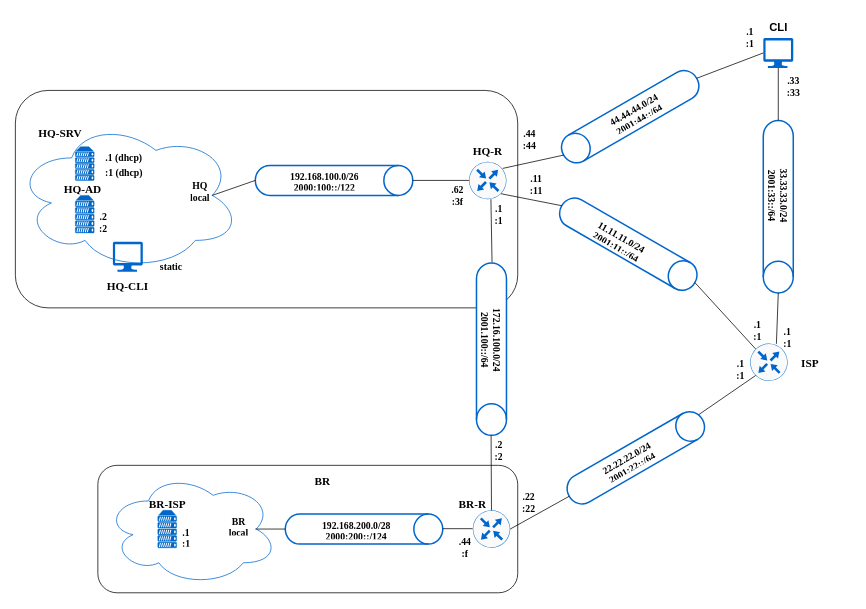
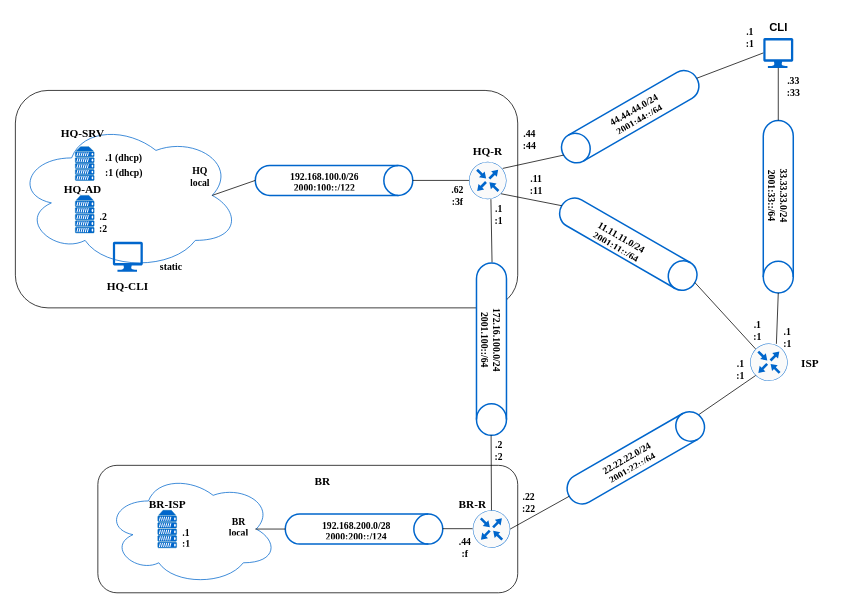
  <mxCell id="0" />
  <mxCell id="1" parent="0" />
  <mxCell id="2" value="" style="rounded=1;whiteSpace=wrap;html=1;fontFamily=Lucida Console;fontSize=13;fontStyle=1" parent="1" vertex="1"><mxGeometry x="20" y="120" width="670" height="290" as="geometry" /></mxCell>
  <mxCell id="3" value="" style="strokeWidth=2;html=1;shape=mxgraph.flowchart.direct_data;whiteSpace=wrap;fontFamily=Lucida Console;fontSize=13;fontStyle=1;strokeColor=#0066CC;" parent="1" vertex="1"><mxGeometry x="340" y="220" width="210" height="40" as="geometry" /></mxCell>
  <mxCell id="4" value="" style="ellipse;shape=cloud;whiteSpace=wrap;html=1;fontFamily=Lucida Console;fontSize=13;fontStyle=1;strokeColor=#0066CC;" parent="1" vertex="1"><mxGeometry x="20" y="160" width="300" height="200" as="geometry" /></mxCell>
  <mxCell id="5" value="" style="verticalLabelPosition=bottom;html=1;verticalAlign=top;align=center;strokeColor=none;fillColor=#0066CC;shape=mxgraph.azure.computer;pointerEvents=1;fontFamily=Lucida Console;fontSize=13;fontStyle=1" parent="1" vertex="1"><mxGeometry x="150" y="321.75" width="40" height="40" as="geometry" /></mxCell>
  <mxCell id="6" value="" style="endArrow=none;html=1;rounded=0;exitX=0.875;exitY=0.5;exitDx=0;exitDy=0;exitPerimeter=0;entryX=0;entryY=0.5;entryDx=0;entryDy=0;entryPerimeter=0;fontFamily=Lucida Console;fontSize=13;fontStyle=1" parent="1" source="4" target="3" edge="1"><mxGeometry width="50" height="50" relative="1" as="geometry"><mxPoint x="210" y="300" as="sourcePoint" /><mxPoint x="260" y="250" as="targetPoint" /><Array as="points" /></mxGeometry></mxCell>
- <mxCell id="7" value="HQ-SRV" style="text;html=1;strokeColor=none;fillColor=none;align=center;verticalAlign=middle;whiteSpace=wrap;overflow=hidden;fontFamily=Lucida Console;fontSize=15;fontStyle=1" parent="1" vertex="1"><mxGeometry x="40" y="165" width="80" height="20" as="geometry" /></mxCell>
+ <mxCell id="7" value="HQ-SRV" style="text;html=1;strokeColor=none;fillColor=none;align=center;verticalAlign=middle;whiteSpace=wrap;overflow=hidden;fontFamily=Lucida Console;fontSize=15;fontStyle=1" parent="1" vertex="1"><mxGeometry x="70" y="165" width="80" height="20" as="geometry" /></mxCell>
  <mxCell id="8" value="HQ-AD" style="text;html=1;strokeColor=none;fillColor=none;align=center;verticalAlign=middle;whiteSpace=wrap;overflow=hidden;fontFamily=Lucida Console;fontSize=15;fontStyle=1" parent="1" vertex="1"><mxGeometry x="70" y="240" width="80" height="20" as="geometry" /></mxCell>
  <mxCell id="9" value="HQ-CLI" style="text;html=1;strokeColor=none;fillColor=none;align=center;verticalAlign=middle;whiteSpace=wrap;overflow=hidden;fontFamily=Lucida Console;fontSize=15;fontStyle=1" parent="1" vertex="1"><mxGeometry x="130" y="370" width="80" height="20" as="geometry" /></mxCell>
  <mxCell id="10" value=".1 (dhcp&lt;span style=&quot;background-color: initial; font-size: 13px;&quot;&gt;)&lt;/span&gt;" style="text;html=1;strokeColor=none;fillColor=none;align=center;verticalAlign=middle;whiteSpace=wrap;overflow=hidden;fontFamily=Lucida Console;fontSize=13;fontStyle=1" parent="1" vertex="1"><mxGeometry x="120" y="200" width="90" height="20" as="geometry" /></mxCell>
  <mxCell id="11" value=":1 (dhcp&lt;span style=&quot;background-color: initial; font-size: 13px;&quot;&gt;)&lt;/span&gt;" style="text;html=1;strokeColor=none;fillColor=none;align=center;verticalAlign=middle;whiteSpace=wrap;overflow=hidden;fontFamily=Lucida Console;fontSize=13;fontStyle=1" parent="1" vertex="1"><mxGeometry x="120" y="220" width="90" height="20" as="geometry" /></mxCell>
  <mxCell id="12" value="&lt;div style=&quot;font-size: 13px;&quot;&gt;.2&lt;/div&gt;:2" style="text;html=1;strokeColor=none;fillColor=none;align=center;verticalAlign=middle;whiteSpace=wrap;overflow=hidden;fontFamily=Lucida Console;fontSize=13;fontStyle=1" parent="1" vertex="1"><mxGeometry x="110" y="270" width="55" height="51.75" as="geometry" /></mxCell>
- <mxCell id="13" value="HQ&lt;div style=&quot;font-size: 13px;&quot;&gt;local&lt;/div&gt;" style="text;html=1;strokeColor=none;fillColor=none;align=center;verticalAlign=middle;whiteSpace=wrap;overflow=hidden;fontFamily=Lucida Console;fontSize=13;fontStyle=1" parent="1" vertex="1"><mxGeometry x="240" y="235" width="52.5" height="40" as="geometry" /></mxCell>
+ <mxCell id="13" value="HQ&lt;div style=&quot;font-size: 13px;&quot;&gt;local&lt;/div&gt;" style="text;html=1;strokeColor=none;fillColor=none;align=center;verticalAlign=middle;whiteSpace=wrap;overflow=hidden;fontFamily=Lucida Console;fontSize=13;fontStyle=1" parent="1" vertex="1"><mxGeometry x="240" y="215" width="52.5" height="40" as="geometry" /></mxCell>
  <mxCell id="14" value="192.168.100.0/26&lt;div style=&quot;font-size: 13px;&quot;&gt;2000:100::/122&lt;/div&gt;" style="text;html=1;strokeColor=none;fillColor=none;align=center;verticalAlign=middle;whiteSpace=wrap;overflow=hidden;fontFamily=Lucida Console;fontSize=13;fontStyle=1" parent="1" vertex="1"><mxGeometry x="355" y="225" width="155" height="30" as="geometry" /></mxCell>
  <mxCell id="15" value="" style="sketch=0;points=[[0.5,0,0],[1,0.5,0],[0.5,1,0],[0,0.5,0],[0.145,0.145,0],[0.856,0.145,0],[0.855,0.856,0],[0.145,0.855,0]];verticalLabelPosition=bottom;html=1;verticalAlign=top;aspect=fixed;align=center;pointerEvents=1;shape=mxgraph.cisco19.rect;prIcon=router;fillColor=#FAFAFA;strokeColor=#0066CC;fontFamily=Lucida Console;fontSize=13;fontStyle=1" parent="1" vertex="1"><mxGeometry x="625" y="215" width="50" height="50" as="geometry" /></mxCell>
  <mxCell id="16" value="HQ-R" style="text;html=1;strokeColor=none;fillColor=none;align=center;verticalAlign=middle;whiteSpace=wrap;overflow=hidden;fontFamily=Lucida Console;fontSize=15;fontStyle=1" parent="1" vertex="1"><mxGeometry x="610" y="190" width="80" height="20" as="geometry" /></mxCell>
  <mxCell id="17" value=".62&lt;div style=&quot;font-size: 13px;&quot;&gt;:3f&lt;/div&gt;" style="text;html=1;strokeColor=none;fillColor=none;align=center;verticalAlign=middle;whiteSpace=wrap;overflow=hidden;fontFamily=Lucida Console;fontSize=13;fontStyle=1" parent="1" vertex="1"><mxGeometry x="570" y="240" width="80" height="40" as="geometry" /></mxCell>
  <mxCell id="18" value="" style="endArrow=none;html=1;rounded=0;exitX=1;exitY=0.5;exitDx=0;exitDy=0;entryX=0;entryY=0.5;entryDx=0;entryDy=0;entryPerimeter=0;exitPerimeter=0;fontFamily=Lucida Console;fontSize=13;fontStyle=1" parent="1" source="3" target="15" edge="1"><mxGeometry width="50" height="50" relative="1" as="geometry"><mxPoint x="500" y="245" as="sourcePoint" /><mxPoint x="540" y="240" as="targetPoint" /><Array as="points" /></mxGeometry></mxCell>
  <mxCell id="19" value=".1&lt;div style=&quot;font-size: 13px;&quot;&gt;:1&lt;/div&gt;" style="text;html=1;strokeColor=none;fillColor=none;align=center;verticalAlign=middle;whiteSpace=wrap;overflow=hidden;fontFamily=Lucida Console;fontSize=13;fontStyle=1" parent="1" vertex="1"><mxGeometry x="630" y="265" width="70" height="40" as="geometry" /></mxCell>
  <mxCell id="20" value="" style="rounded=1;whiteSpace=wrap;html=1;fontFamily=Lucida Console;fontSize=13;fontStyle=1" parent="1" vertex="1"><mxGeometry x="130" y="620" width="560" height="170" as="geometry" /></mxCell>
  <mxCell id="21" value="" style="ellipse;shape=cloud;whiteSpace=wrap;html=1;fontFamily=Lucida Console;fontSize=13;fontStyle=1;strokeColor=#0066CC;" parent="1" vertex="1"><mxGeometry x="140" y="630" width="230" height="150" as="geometry" /></mxCell>
  <mxCell id="22" value="BR-ISP" style="text;html=1;strokeColor=none;fillColor=none;align=center;verticalAlign=middle;whiteSpace=wrap;overflow=hidden;fontFamily=Lucida Console;fontSize=15;fontStyle=1" parent="1" vertex="1"><mxGeometry x="182.5" y="660" width="80" height="20" as="geometry" /></mxCell>
  <mxCell id="23" value="BR&lt;div style=&quot;font-size: 13px;&quot;&gt;local&lt;/div&gt;" style="text;html=1;strokeColor=none;fillColor=none;align=center;verticalAlign=middle;whiteSpace=wrap;overflow=hidden;fontFamily=Lucida Console;fontSize=13;fontStyle=1" parent="1" vertex="1"><mxGeometry x="292.5" y="685" width="50" height="30" as="geometry" /></mxCell>
  <mxCell id="24" value="" style="strokeWidth=2;html=1;shape=mxgraph.flowchart.direct_data;whiteSpace=wrap;fontFamily=Lucida Console;fontSize=13;fontStyle=1;strokeColor=#0066CC;" parent="1" vertex="1"><mxGeometry x="380" y="685" width="210" height="40" as="geometry" /></mxCell>
  <mxCell id="25" value="" style="endArrow=none;html=1;rounded=0;fontFamily=Lucida Console;fontSize=13;fontStyle=1" parent="1" edge="1"><mxGeometry width="50" height="50" relative="1" as="geometry"><mxPoint x="340" y="705" as="sourcePoint" /><mxPoint x="380" y="705" as="targetPoint" /><Array as="points" /></mxGeometry></mxCell>
  <mxCell id="26" value="" style="endArrow=none;html=1;rounded=0;exitX=0.25;exitY=0;exitDx=0;exitDy=0;fontFamily=Lucida Console;fontSize=13;fontStyle=1" parent="1" edge="1"><mxGeometry width="50" height="50" relative="1" as="geometry"><mxPoint x="590" y="704.5" as="sourcePoint" /><mxPoint x="630" y="704.5" as="targetPoint" /><Array as="points" /></mxGeometry></mxCell>
  <mxCell id="27" value="" style="sketch=0;points=[[0.5,0,0],[1,0.5,0],[0.5,1,0],[0,0.5,0],[0.145,0.145,0],[0.856,0.145,0],[0.855,0.856,0],[0.145,0.855,0]];verticalLabelPosition=bottom;html=1;verticalAlign=top;aspect=fixed;align=center;pointerEvents=1;shape=mxgraph.cisco19.rect;prIcon=router;fillColor=#FAFAFA;strokeColor=#0066CC;fontFamily=Lucida Console;fontSize=13;fontStyle=1" parent="1" vertex="1"><mxGeometry x="630" y="680" width="50" height="50" as="geometry" /></mxCell>
  <mxCell id="28" value="BR&lt;span style=&quot;background-color: initial; font-size: 15px;&quot;&gt;-R&lt;/span&gt;" style="text;html=1;strokeColor=none;fillColor=none;align=center;verticalAlign=middle;whiteSpace=wrap;overflow=hidden;fontFamily=Lucida Console;fontSize=15;fontStyle=1" parent="1" vertex="1"><mxGeometry x="600" y="660" width="60" height="20" as="geometry" /></mxCell>
  <mxCell id="29" value=".44&lt;div style=&quot;font-size: 13px;&quot;&gt;:f&lt;/div&gt;" style="text;html=1;strokeColor=none;fillColor=none;align=center;verticalAlign=middle;whiteSpace=wrap;overflow=hidden;fontFamily=Lucida Console;fontSize=13;fontStyle=1" parent="1" vertex="1"><mxGeometry x="580" y="710" width="80" height="40" as="geometry" /></mxCell>
  <mxCell id="30" value="192.168.200.0/28&lt;div style=&quot;font-size: 13px;&quot;&gt;2000:200::/124&lt;/div&gt;" style="text;html=1;strokeColor=none;fillColor=none;align=center;verticalAlign=middle;whiteSpace=wrap;overflow=hidden;fontFamily=Lucida Console;fontSize=13;fontStyle=1" parent="1" vertex="1"><mxGeometry x="400" y="690" width="150" height="30" as="geometry" /></mxCell>
  <mxCell id="31" value="" style="strokeWidth=2;html=1;shape=mxgraph.flowchart.direct_data;whiteSpace=wrap;direction=south;fontFamily=Lucida Console;fontSize=13;fontStyle=1;strokeColor=#0066CC;" parent="1" vertex="1"><mxGeometry x="635" y="350" width="40" height="230" as="geometry" /></mxCell>
  <mxCell id="32" value="" style="endArrow=none;html=1;rounded=0;exitX=0.25;exitY=0;exitDx=0;exitDy=0;entryX=0.5;entryY=0;entryDx=0;entryDy=0;entryPerimeter=0;fontFamily=Lucida Console;fontSize=13;fontStyle=1" parent="1" target="27" edge="1"><mxGeometry width="50" height="50" relative="1" as="geometry"><mxPoint x="654.5" y="580" as="sourcePoint" /><mxPoint x="654.5" y="611" as="targetPoint" /><Array as="points" /></mxGeometry></mxCell>
  <mxCell id="33" value="172.16.100.0/24&lt;div style=&quot;font-size: 13px;&quot;&gt;2001.100::/64&lt;/div&gt;" style="text;html=1;strokeColor=none;fillColor=none;align=center;verticalAlign=middle;whiteSpace=wrap;overflow=hidden;rotation=90;fontFamily=Lucida Console;fontSize=13;fontStyle=1" parent="1" vertex="1"><mxGeometry x="563.75" y="432.5" width="182.5" height="40" as="geometry" /></mxCell>
  <mxCell id="34" value=".44&lt;div style=&quot;font-size: 13px;&quot;&gt;:44&lt;/div&gt;" style="text;html=1;strokeColor=none;fillColor=none;align=center;verticalAlign=middle;whiteSpace=wrap;overflow=hidden;fontFamily=Lucida Console;fontSize=13;fontStyle=1" parent="1" vertex="1"><mxGeometry x="666.25" y="165" width="80" height="40" as="geometry" /></mxCell>
  <mxCell id="35" value=".11&lt;div style=&quot;font-size: 13px;&quot;&gt;:11&lt;/div&gt;" style="text;html=1;strokeColor=none;fillColor=none;align=center;verticalAlign=middle;whiteSpace=wrap;overflow=hidden;fontFamily=Lucida Console;fontSize=13;fontStyle=1" parent="1" vertex="1"><mxGeometry x="675" y="225" width="80" height="40" as="geometry" /></mxCell>
  <mxCell id="36" value="" style="strokeWidth=2;html=1;shape=mxgraph.flowchart.direct_data;whiteSpace=wrap;direction=east;rotation=-210;fontFamily=Lucida Console;fontSize=13;fontStyle=1;strokeColor=#0066CC;" parent="1" vertex="1"><mxGeometry x="737.5" y="135" width="205" height="40" as="geometry" /></mxCell>
  <mxCell id="37" value="" style="endArrow=none;html=1;rounded=0;fontFamily=Lucida Console;fontSize=13;fontStyle=1;entryX=1;entryY=0.5;entryDx=0;entryDy=0;entryPerimeter=0;" parent="1" edge="1" target="36"><mxGeometry width="50" height="50" relative="1" as="geometry"><mxPoint x="670" y="224" as="sourcePoint" /><mxPoint x="740" y="215" as="targetPoint" /><Array as="points" /></mxGeometry></mxCell>
  <mxCell id="38" value="44.44.44.0/24&lt;div style=&quot;font-size: 13px;&quot;&gt;2001:44::/64&lt;/div&gt;" style="text;html=1;strokeColor=none;fillColor=none;align=center;verticalAlign=middle;whiteSpace=wrap;overflow=hidden;rotation=-30;fontFamily=Lucida Console;fontSize=13;fontStyle=1" parent="1" vertex="1"><mxGeometry x="771.25" y="135" width="152.5" height="30" as="geometry" /></mxCell>
  <mxCell id="39" value="" style="verticalLabelPosition=bottom;html=1;verticalAlign=top;align=center;strokeColor=none;fillColor=#0066CC;shape=mxgraph.azure.computer;pointerEvents=1;fontFamily=Lucida Console;fontSize=13;fontStyle=1" parent="1" vertex="1"><mxGeometry x="1017.5" y="50" width="40" height="40" as="geometry" /></mxCell>
  <mxCell id="40" value="" style="endArrow=none;html=1;rounded=0;entryX=0;entryY=0.5;entryDx=0;entryDy=0;entryPerimeter=0;fontFamily=Lucida Console;fontSize=13;fontStyle=1;exitX=0;exitY=0.5;exitDx=0;exitDy=0;exitPerimeter=0;" parent="1" source="36" target="39" edge="1"><mxGeometry width="50" height="50" relative="1" as="geometry"><mxPoint x="940" y="150" as="sourcePoint" /><mxPoint x="980" y="205" as="targetPoint" /><Array as="points" /></mxGeometry></mxCell>
  <mxCell id="41" value=".1&lt;div style=&quot;font-size: 13px;&quot;&gt;:1&lt;/div&gt;" style="text;html=1;strokeColor=none;fillColor=none;align=center;verticalAlign=middle;whiteSpace=wrap;overflow=hidden;fontFamily=Lucida Console;fontSize=13;fontStyle=1" parent="1" vertex="1"><mxGeometry x="960" y="30" width="80" height="40" as="geometry" /></mxCell>
  <mxCell id="42" value="CLI" style="text;html=1;strokeColor=none;fillColor=none;align=center;verticalAlign=middle;whiteSpace=wrap;overflow=hidden;fontStyle=1;fontSize=15;" parent="1" vertex="1"><mxGeometry x="997.5" width="80" height="30" as="geometry" y="20" /></mxCell>
  <mxCell id="43" value=".33&lt;div style=&quot;font-size: 13px;&quot;&gt;:33&lt;/div&gt;" style="text;html=1;strokeColor=none;fillColor=none;align=center;verticalAlign=middle;whiteSpace=wrap;overflow=hidden;fontFamily=Lucida Console;fontSize=13;fontStyle=1" parent="1" vertex="1"><mxGeometry x="1017.5" y="95" width="80" height="40" as="geometry" /></mxCell>
  <mxCell id="44" value="" style="strokeWidth=2;html=1;shape=mxgraph.flowchart.direct_data;whiteSpace=wrap;direction=south;fontFamily=Lucida Console;fontSize=13;fontStyle=1;strokeColor=#0066CC;" parent="1" vertex="1"><mxGeometry x="1017.5" y="160" width="40" height="230" as="geometry" /></mxCell>
  <mxCell id="45" value="" style="sketch=0;points=[[0.5,0,0],[1,0.5,0],[0.5,1,0],[0,0.5,0],[0.145,0.145,0],[0.856,0.145,0],[0.855,0.856,0],[0.145,0.855,0]];verticalLabelPosition=bottom;html=1;verticalAlign=top;aspect=fixed;align=center;pointerEvents=1;shape=mxgraph.cisco19.rect;prIcon=router;fillColor=#FAFAFA;strokeColor=#0066CC;fontFamily=Lucida Console;fontSize=13;fontStyle=1" parent="1" vertex="1"><mxGeometry x="1000" y="457.5" width="50" height="50" as="geometry" /></mxCell>
  <mxCell id="46" value="&lt;font style=&quot;font-size: 15px;&quot;&gt;ISP&lt;/font&gt;" style="text;html=1;strokeColor=none;fillColor=none;align=center;verticalAlign=middle;whiteSpace=wrap;overflow=hidden;fontFamily=Lucida Console;fontSize=13;fontStyle=1" parent="1" vertex="1"><mxGeometry x="1040" y="472.5" width="80" height="20" as="geometry" /></mxCell>
  <mxCell id="47" value="33.33.33.0/24&lt;div style=&quot;font-size: 13px;&quot;&gt;2001:33::/64&lt;/div&gt;" style="text;html=1;strokeColor=none;fillColor=none;align=center;verticalAlign=middle;whiteSpace=wrap;overflow=hidden;rotation=90;fontFamily=Lucida Console;fontSize=13;fontStyle=1" parent="1" vertex="1"><mxGeometry x="942.5" y="235" width="190" height="50" as="geometry" /></mxCell>
  <mxCell id="48" value="" style="endArrow=none;html=1;rounded=0;entryX=0.7;entryY=0.01;entryDx=0;entryDy=0;entryPerimeter=0;exitX=1;exitY=0.5;exitDx=0;exitDy=0;exitPerimeter=0;fontFamily=Lucida Console;fontSize=13;fontStyle=1" parent="1" source="44" target="45" edge="1"><mxGeometry width="50" height="50" relative="1" as="geometry"><mxPoint x="1035" y="400" as="sourcePoint" /><mxPoint x="1020" y="448" as="targetPoint" /><Array as="points" /></mxGeometry></mxCell>
  <mxCell id="49" value=".1&lt;div style=&quot;font-size: 13px;&quot;&gt;:1&lt;/div&gt;" style="text;html=1;strokeColor=none;fillColor=none;align=center;verticalAlign=middle;whiteSpace=wrap;overflow=hidden;fontFamily=Lucida Console;fontSize=13;fontStyle=1" parent="1" vertex="1"><mxGeometry x="1010" y="430" width="80" height="40" as="geometry" /></mxCell>
  <mxCell id="50" value=".1&lt;div style=&quot;font-size: 13px;&quot;&gt;:1&lt;/div&gt;" style="text;html=1;strokeColor=none;fillColor=none;align=center;verticalAlign=middle;whiteSpace=wrap;overflow=hidden;fontFamily=Lucida Console;fontSize=13;fontStyle=1" parent="1" vertex="1"><mxGeometry x="970" y="420" width="80" height="40" as="geometry" /></mxCell>
  <mxCell id="51" value=".1&lt;div style=&quot;font-size: 13px;&quot;&gt;:1&lt;/div&gt;" style="text;html=1;strokeColor=none;fillColor=none;align=center;verticalAlign=middle;whiteSpace=wrap;overflow=hidden;fontFamily=Lucida Console;fontSize=13;fontStyle=1" parent="1" vertex="1"><mxGeometry x="970" y="472.5" width="35" height="40" as="geometry" /></mxCell>
  <mxCell id="52" style="edgeStyle=orthogonalEdgeStyle;rounded=0;orthogonalLoop=1;jettySize=auto;html=1;exitX=0.5;exitY=1;exitDx=0;exitDy=0;fontFamily=Lucida Console;fontSize=13;fontStyle=1" parent="1" source="46" target="46" edge="1"><mxGeometry relative="1" as="geometry" /></mxCell>
  <mxCell id="53" value=".2&lt;div style=&quot;font-size: 13px;&quot;&gt;:2&lt;/div&gt;" style="text;html=1;strokeColor=none;fillColor=none;align=center;verticalAlign=middle;whiteSpace=wrap;overflow=hidden;fontFamily=Lucida Console;fontSize=13;fontStyle=1" parent="1" vertex="1"><mxGeometry x="625" y="580" width="80" height="40" as="geometry" /></mxCell>
  <mxCell id="54" value=".22&lt;div style=&quot;font-size: 13px;&quot;&gt;:22&lt;/div&gt;" style="text;html=1;strokeColor=none;fillColor=none;align=center;verticalAlign=middle;whiteSpace=wrap;overflow=hidden;fontFamily=Lucida Console;fontSize=13;fontStyle=1" parent="1" vertex="1"><mxGeometry x="665" y="650" width="80" height="40" as="geometry" /></mxCell>
  <mxCell id="55" value="" style="strokeWidth=2;html=1;shape=mxgraph.flowchart.direct_data;whiteSpace=wrap;direction=east;rotation=-30;fontFamily=Lucida Console;fontSize=13;fontStyle=1;strokeColor=#0066CC;" parent="1" vertex="1"><mxGeometry x="745" y="590" width="205" height="40" as="geometry" /></mxCell>
  <mxCell id="56" value="" style="strokeWidth=2;html=1;shape=mxgraph.flowchart.direct_data;whiteSpace=wrap;direction=east;rotation=30;fontFamily=Lucida Console;fontSize=13;fontStyle=1;strokeColor=#0066CC;" parent="1" vertex="1"><mxGeometry x="735" y="305" width="205" height="40" as="geometry" /></mxCell>
  <mxCell id="57" value="11.11.11.0/24&lt;div style=&quot;font-size: 13px;&quot;&gt;2001:11::/64&lt;/div&gt;" style="text;html=1;strokeColor=none;fillColor=none;align=center;verticalAlign=middle;whiteSpace=wrap;overflow=hidden;rotation=30;fontFamily=Lucida Console;fontSize=13;fontStyle=1" parent="1" vertex="1"><mxGeometry x="745" y="305" width="162.5" height="30" as="geometry" /></mxCell>
  <mxCell id="58" value="22.22.22.0/24&lt;div style=&quot;font-size: 13px;&quot;&gt;2001:22::/64&lt;/div&gt;" style="text;html=1;strokeColor=none;fillColor=none;align=center;verticalAlign=middle;whiteSpace=wrap;overflow=hidden;rotation=-30;fontFamily=Lucida Console;fontSize=13;fontStyle=1" parent="1" vertex="1"><mxGeometry x="762.5" y="600" width="150" height="30" as="geometry" /></mxCell>
  <mxCell id="59" value="" style="endArrow=none;html=1;rounded=0;entryX=0;entryY=0.5;entryDx=0;entryDy=0;entryPerimeter=0;fontFamily=Lucida Console;fontSize=13;fontStyle=1;exitX=0.855;exitY=0.856;exitDx=0;exitDy=0;exitPerimeter=0;" parent="1" target="56" edge="1" source="15"><mxGeometry width="50" height="50" relative="1" as="geometry"><mxPoint x="670" y="250" as="sourcePoint" /><mxPoint x="730" y="290" as="targetPoint" /><Array as="points" /></mxGeometry></mxCell>
  <mxCell id="60" value="" style="endArrow=none;html=1;rounded=0;entryX=0.145;entryY=0.855;entryDx=0;entryDy=0;entryPerimeter=0;fontFamily=Lucida Console;fontSize=13;fontStyle=1;exitX=0.998;exitY=0.301;exitDx=0;exitDy=0;exitPerimeter=0;" parent="1" source="55" target="45" edge="1"><mxGeometry width="50" height="50" relative="1" as="geometry"><mxPoint x="940" y="560" as="sourcePoint" /><mxPoint x="1020" y="505" as="targetPoint" /><Array as="points" /></mxGeometry></mxCell>
  <mxCell id="61" value="" style="endArrow=none;html=1;rounded=0;entryX=0.145;entryY=0.145;entryDx=0;entryDy=0;entryPerimeter=0;exitX=1;exitY=0.5;exitDx=0;exitDy=0;exitPerimeter=0;fontFamily=Lucida Console;fontSize=13;fontStyle=1" parent="1" source="56" target="45" edge="1"><mxGeometry width="50" height="50" relative="1" as="geometry"><mxPoint x="910" y="370" as="sourcePoint" /><mxPoint x="1000" y="261" as="targetPoint" /><Array as="points" /></mxGeometry></mxCell>
  <mxCell id="62" value="&lt;font style=&quot;font-size: 15px;&quot;&gt;BR&lt;/font&gt;" style="text;html=1;strokeColor=none;fillColor=none;align=center;verticalAlign=middle;whiteSpace=wrap;overflow=hidden;fontFamily=Lucida Console;fontSize=13;fontStyle=1" parent="1" vertex="1"><mxGeometry x="390" y="630" width="80" height="20" as="geometry" /></mxCell>
  <mxCell id="63" value="" style="fontColor=#ffffff;verticalAlign=top;verticalLabelPosition=bottom;labelPosition=center;align=center;html=1;outlineConnect=0;fillColor=#0066CC;strokeColor=#006EAF;gradientDirection=north;strokeWidth=2;shape=mxgraph.networks.server;fontFamily=Lucida Console;fontSize=13;fontStyle=1" parent="1" vertex="1"><mxGeometry x="100" y="195" width="25" height="45" as="geometry" /></mxCell>
  <mxCell id="64" value="" style="fontColor=#ffffff;verticalAlign=top;verticalLabelPosition=bottom;labelPosition=center;align=center;html=1;outlineConnect=0;fillColor=#0066CC;strokeColor=#006EAF;gradientDirection=north;strokeWidth=2;shape=mxgraph.networks.server;fontFamily=Lucida Console;fontSize=13;fontStyle=1" parent="1" vertex="1"><mxGeometry x="100" y="260" width="25" height="50" as="geometry" /></mxCell>
  <mxCell id="65" value=".1&lt;div style=&quot;font-size: 13px;&quot;&gt;&lt;/div&gt;&lt;div style=&quot;font-size: 13px;&quot;&gt;:1&lt;/div&gt;" style="text;html=1;strokeColor=none;fillColor=none;align=center;verticalAlign=middle;whiteSpace=wrap;overflow=hidden;fontFamily=Lucida Console;fontSize=13;fontStyle=1" parent="1" vertex="1"><mxGeometry x="227.5" y="700" width="40" height="30" as="geometry" /></mxCell>
  <mxCell id="66" value="static&lt;div style=&quot;font-size: 13px;&quot;&gt;&lt;/div&gt;" style="text;html=1;strokeColor=none;fillColor=none;align=center;verticalAlign=middle;whiteSpace=wrap;overflow=hidden;fontFamily=Lucida Console;fontSize=13;fontStyle=1" parent="1" vertex="1"><mxGeometry x="187.5" y="340" width="80" height="30" as="geometry" /></mxCell>
  <mxCell id="67" value="" style="endArrow=none;html=1;rounded=0;exitX=-0.004;exitY=0.65;exitDx=0;exitDy=0;exitPerimeter=0;fontFamily=Lucida Console;fontSize=13;fontStyle=1;entryX=0.25;entryY=0;entryDx=0;entryDy=0;" parent="1" edge="1"><mxGeometry width="50" height="50" relative="1" as="geometry"><mxPoint x="655.75" y="349.08" as="sourcePoint" /><mxPoint x="654.25" y="265" as="targetPoint" /><Array as="points" /></mxGeometry></mxCell>
  <mxCell id="68" value="" style="endArrow=none;html=1;rounded=0;entryX=0.5;entryY=1;entryDx=0;entryDy=0;entryPerimeter=0;exitX=0;exitY=0.5;exitDx=0;exitDy=0;exitPerimeter=0;fontFamily=Lucida Console;fontSize=13;fontStyle=1" parent="1" source="44" target="39" edge="1"><mxGeometry width="50" height="50" relative="1" as="geometry"><mxPoint x="1025" y="150" as="sourcePoint" /><mxPoint x="1025" y="180" as="targetPoint" /><Array as="points" /></mxGeometry></mxCell>
  <mxCell id="69" value="" style="endArrow=none;html=1;rounded=0;exitX=1;exitY=0.5;exitDx=0;exitDy=0;entryX=0;entryY=0.5;entryDx=0;entryDy=0;exitPerimeter=0;entryPerimeter=0;fontFamily=Lucida Console;fontSize=13;fontStyle=1" parent="1" source="27" target="55" edge="1"><mxGeometry width="50" height="50" relative="1" as="geometry"><mxPoint x="685" y="704.5" as="sourcePoint" /><mxPoint x="725" y="704.5" as="targetPoint" /><Array as="points" /></mxGeometry></mxCell>
  <mxCell id="70" value="" style="fontColor=#ffffff;verticalAlign=top;verticalLabelPosition=bottom;labelPosition=center;align=center;html=1;outlineConnect=0;fillColor=#0066CC;strokeColor=#006EAF;gradientDirection=north;strokeWidth=2;shape=mxgraph.networks.server;fontFamily=Lucida Console;fontSize=13;fontStyle=1" parent="1" vertex="1"><mxGeometry x="210" y="680" width="25" height="50" as="geometry" /></mxCell>
